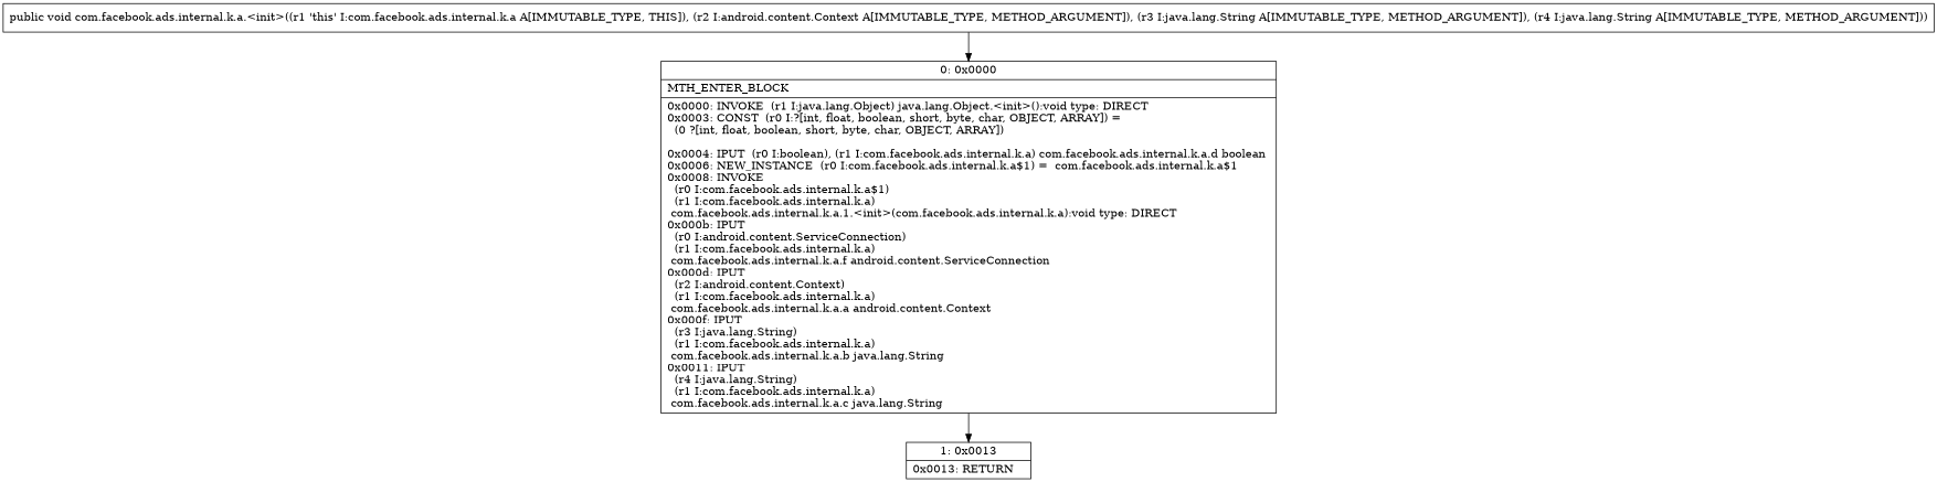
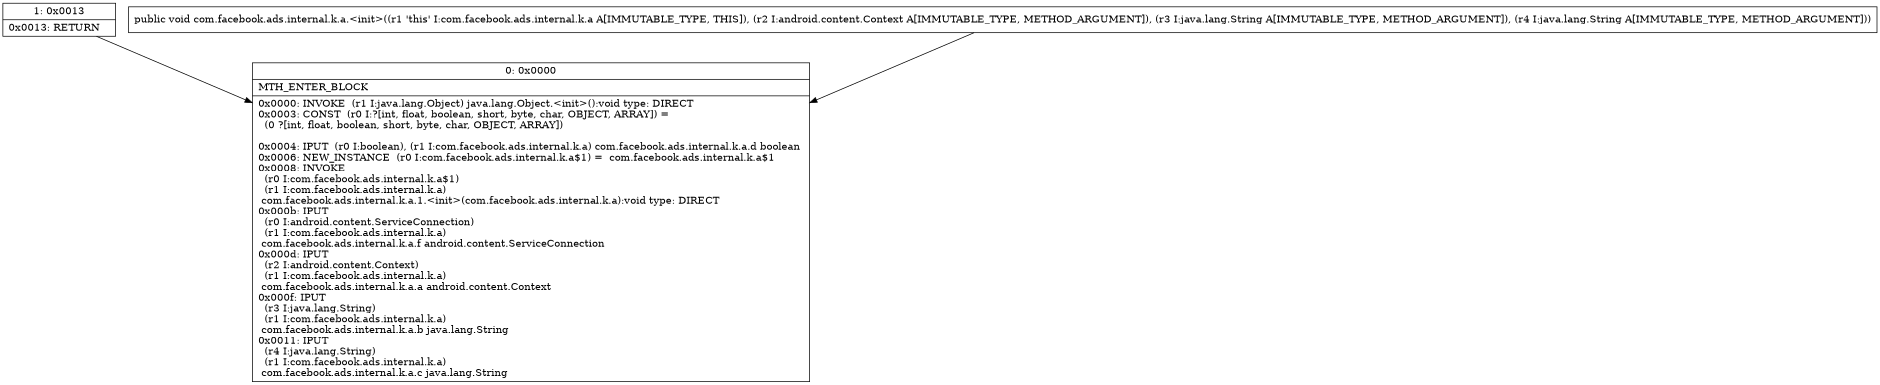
  digraph {
    node [shape=record]
    n1 [label="{0\:\ 0x0000|MTH_ENTER_BLOCK\l|0x0000: INVOKE  (r1 I:java.lang.Object) java.lang.Object.\<init\>():void type: DIRECT \l0x0003: CONST  (r0 I:?[int, float, boolean, short, byte, char, OBJECT, ARRAY]) = \l  (0 ?[int, float, boolean, short, byte, char, OBJECT, ARRAY])\l \l0x0004: IPUT  (r0 I:boolean), (r1 I:com.facebook.ads.internal.k.a) com.facebook.ads.internal.k.a.d boolean \l0x0006: NEW_INSTANCE  (r0 I:com.facebook.ads.internal.k.a$1) =  com.facebook.ads.internal.k.a$1 \l0x0008: INVOKE  \l  (r0 I:com.facebook.ads.internal.k.a$1)\l  (r1 I:com.facebook.ads.internal.k.a)\l com.facebook.ads.internal.k.a.1.\<init\>(com.facebook.ads.internal.k.a):void type: DIRECT \l0x000b: IPUT  \l  (r0 I:android.content.ServiceConnection)\l  (r1 I:com.facebook.ads.internal.k.a)\l com.facebook.ads.internal.k.a.f android.content.ServiceConnection \l0x000d: IPUT  \l  (r2 I:android.content.Context)\l  (r1 I:com.facebook.ads.internal.k.a)\l com.facebook.ads.internal.k.a.a android.content.Context \l0x000f: IPUT  \l  (r3 I:java.lang.String)\l  (r1 I:com.facebook.ads.internal.k.a)\l com.facebook.ads.internal.k.a.b java.lang.String \l0x0011: IPUT  \l  (r4 I:java.lang.String)\l  (r1 I:com.facebook.ads.internal.k.a)\l com.facebook.ads.internal.k.a.c java.lang.String \l}"]
    n2 [label="{1\:\ 0x0013|0x0013: RETURN   \l}"]
    n3 [label="{public void com.facebook.ads.internal.k.a.\<init\>((r1 'this' I:com.facebook.ads.internal.k.a A[IMMUTABLE_TYPE, THIS]), (r2 I:android.content.Context A[IMMUTABLE_TYPE, METHOD_ARGUMENT]), (r3 I:java.lang.String A[IMMUTABLE_TYPE, METHOD_ARGUMENT]), (r4 I:java.lang.String A[IMMUTABLE_TYPE, METHOD_ARGUMENT])) }"]
-   n1 -> n2
+   n2 -> n1
    n3 -> n1
  }
